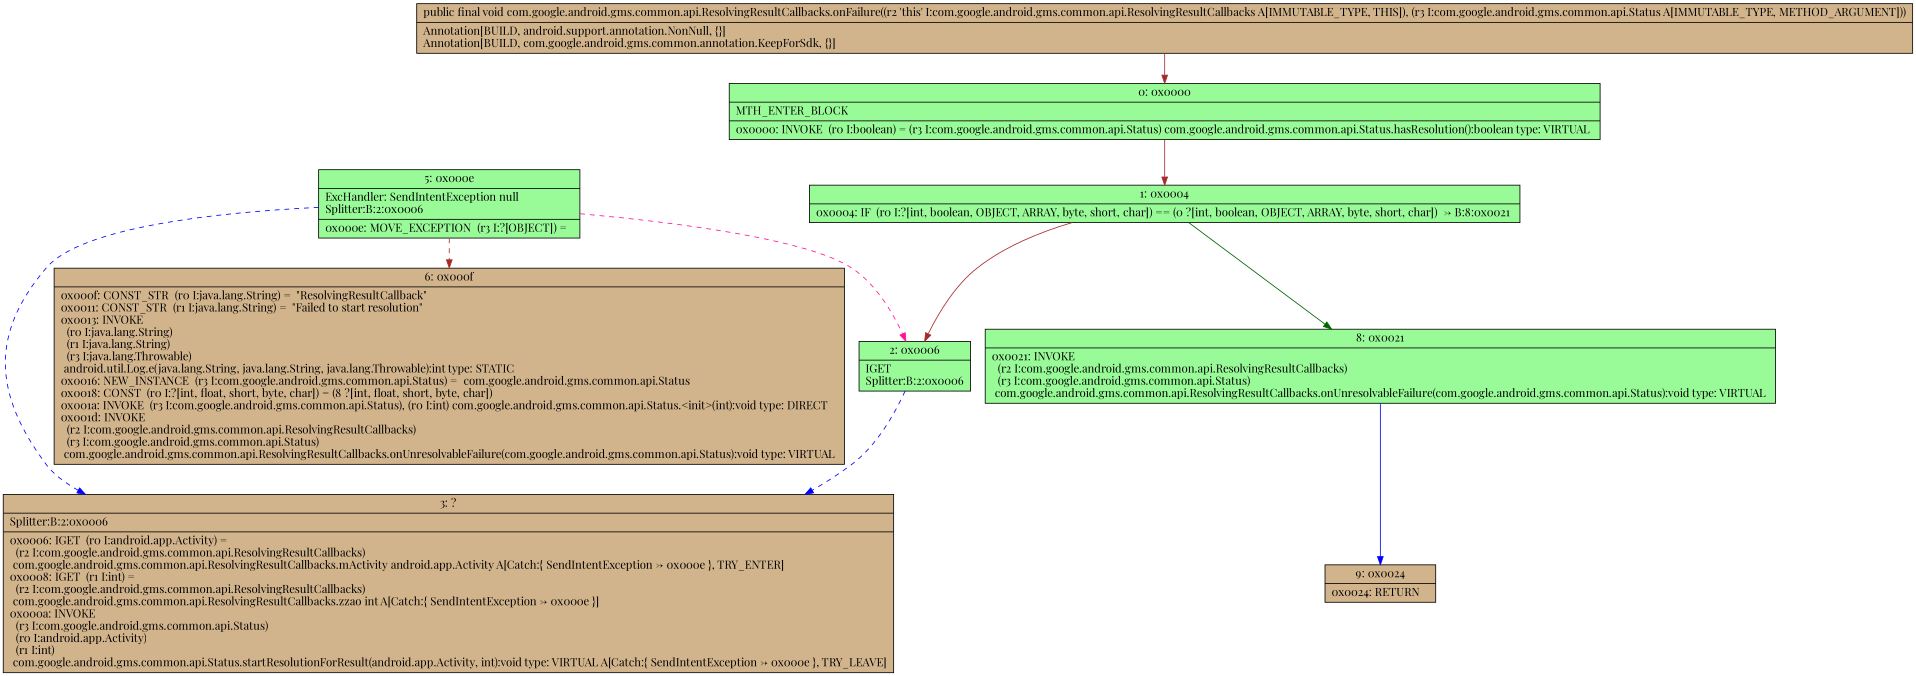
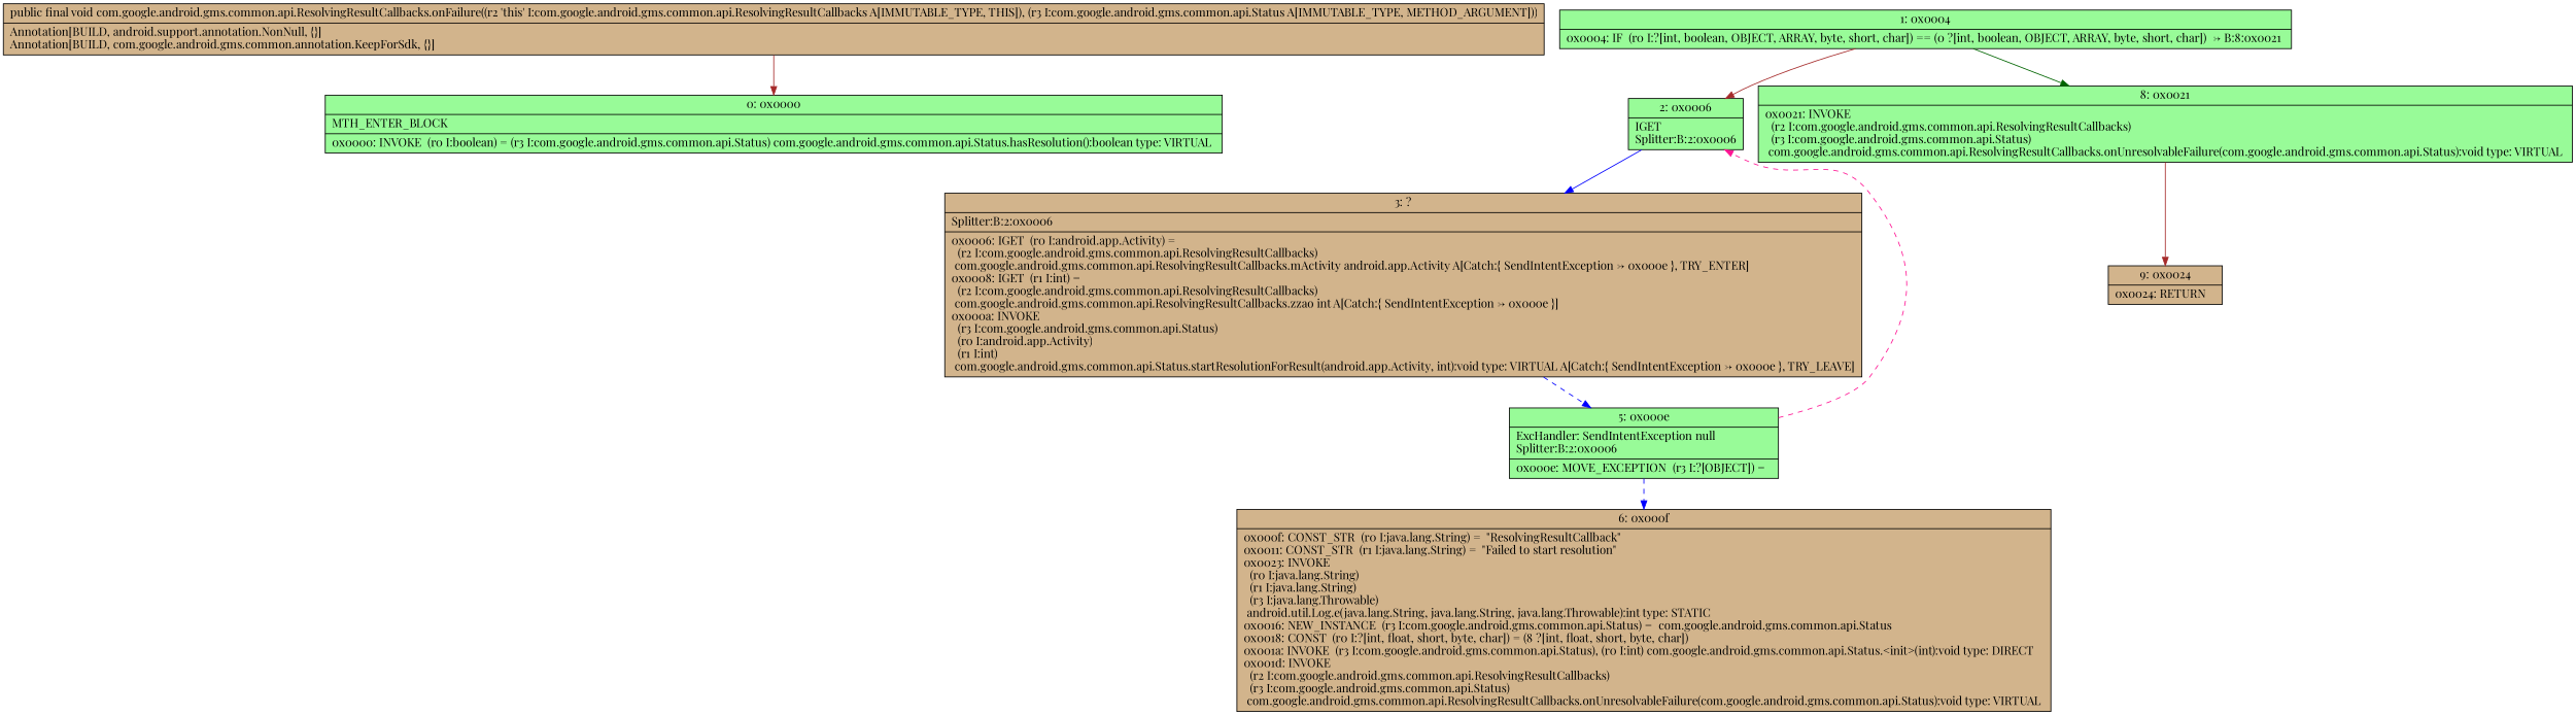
  digraph {
    fontname="Playfair Display"
    node [fillcolor=palegreen fontname="Playfair Display" shape=record style=filled]
    edge [color=brown fontname="Playfair Display" style=solid]
    n1 [label="{0\:\ 0x0000|MTH_ENTER_BLOCK\l|0x0000: INVOKE  (r0 I:boolean) = (r3 I:com.google.android.gms.common.api.Status) com.google.android.gms.common.api.Status.hasResolution():boolean type: VIRTUAL \l}"]
    n2 [label="{1\:\ 0x0004|0x0004: IF  (r0 I:?[int, boolean, OBJECT, ARRAY, byte, short, char]) == (0 ?[int, boolean, OBJECT, ARRAY, byte, short, char])  \-\> B:8:0x0021 \l}"]
    n3 [label="{2\:\ 0x0006|IGET\lSplitter:B:2:0x0006\l}"]
    n4 [label="{8\:\ 0x0021|0x0021: INVOKE  \l  (r2 I:com.google.android.gms.common.api.ResolvingResultCallbacks)\l  (r3 I:com.google.android.gms.common.api.Status)\l com.google.android.gms.common.api.ResolvingResultCallbacks.onUnresolvableFailure(com.google.android.gms.common.api.Status):void type: VIRTUAL \l}"]
    n5 [fillcolor=tan label="{3\:\ ?|Splitter:B:2:0x0006\l|0x0006: IGET  (r0 I:android.app.Activity) = \l  (r2 I:com.google.android.gms.common.api.ResolvingResultCallbacks)\l com.google.android.gms.common.api.ResolvingResultCallbacks.mActivity android.app.Activity A[Catch:\{ SendIntentException \-\> 0x000e \}, TRY_ENTER]\l0x0008: IGET  (r1 I:int) = \l  (r2 I:com.google.android.gms.common.api.ResolvingResultCallbacks)\l com.google.android.gms.common.api.ResolvingResultCallbacks.zzao int A[Catch:\{ SendIntentException \-\> 0x000e \}]\l0x000a: INVOKE  \l  (r3 I:com.google.android.gms.common.api.Status)\l  (r0 I:android.app.Activity)\l  (r1 I:int)\l com.google.android.gms.common.api.Status.startResolutionForResult(android.app.Activity, int):void type: VIRTUAL A[Catch:\{ SendIntentException \-\> 0x000e \}, TRY_LEAVE]\l}"]
    n6 [fillcolor=tan label="{9\:\ 0x0024|0x0024: RETURN   \l}"]
    n7 [label="{5\:\ 0x000e|ExcHandler: SendIntentException null\lSplitter:B:2:0x0006\l|0x000e: MOVE_EXCEPTION  (r3 I:?[OBJECT]) =  \l}"]
-   n8 [fillcolor=tan label="{6\:\ 0x000f|0x000f: CONST_STR  (r0 I:java.lang.String) =  \"ResolvingResultCallback\" \l0x0011: CONST_STR  (r1 I:java.lang.String) =  \"Failed to start resolution\" \l0x0013: INVOKE  \l  (r0 I:java.lang.String)\l  (r1 I:java.lang.String)\l  (r3 I:java.lang.Throwable)\l android.util.Log.e(java.lang.String, java.lang.String, java.lang.Throwable):int type: STATIC \l0x0016: NEW_INSTANCE  (r3 I:com.google.android.gms.common.api.Status) =  com.google.android.gms.common.api.Status \l0x0018: CONST  (r0 I:?[int, float, short, byte, char]) = (8 ?[int, float, short, byte, char]) \l0x001a: INVOKE  (r3 I:com.google.android.gms.common.api.Status), (r0 I:int) com.google.android.gms.common.api.Status.\<init\>(int):void type: DIRECT \l0x001d: INVOKE  \l  (r2 I:com.google.android.gms.common.api.ResolvingResultCallbacks)\l  (r3 I:com.google.android.gms.common.api.Status)\l com.google.android.gms.common.api.ResolvingResultCallbacks.onUnresolvableFailure(com.google.android.gms.common.api.Status):void type: VIRTUAL \l}"]
+   n8 [fillcolor=tan label="{6\:\ 0x000f|0x000f: CONST_STR  (r0 I:java.lang.String) =  \"ResolvingResultCallback\" \l0x0011: CONST_STR  (r1 I:java.lang.String) =  \"Failed to start resolution\" \l0x0023: INVOKE  \l  (r0 I:java.lang.String)\l  (r1 I:java.lang.String)\l  (r3 I:java.lang.Throwable)\l android.util.Log.e(java.lang.String, java.lang.String, java.lang.Throwable):int type: STATIC \l0x0016: NEW_INSTANCE  (r3 I:com.google.android.gms.common.api.Status) =  com.google.android.gms.common.api.Status \l0x0018: CONST  (r0 I:?[int, float, short, byte, char]) = (8 ?[int, float, short, byte, char]) \l0x001a: INVOKE  (r3 I:com.google.android.gms.common.api.Status), (r0 I:int) com.google.android.gms.common.api.Status.\<init\>(int):void type: DIRECT \l0x001d: INVOKE  \l  (r2 I:com.google.android.gms.common.api.ResolvingResultCallbacks)\l  (r3 I:com.google.android.gms.common.api.Status)\l com.google.android.gms.common.api.ResolvingResultCallbacks.onUnresolvableFailure(com.google.android.gms.common.api.Status):void type: VIRTUAL \l}"]
    n9 [fillcolor=tan label="{public final void com.google.android.gms.common.api.ResolvingResultCallbacks.onFailure((r2 'this' I:com.google.android.gms.common.api.ResolvingResultCallbacks A[IMMUTABLE_TYPE, THIS]), (r3 I:com.google.android.gms.common.api.Status A[IMMUTABLE_TYPE, METHOD_ARGUMENT]))  | Annotation[BUILD, android.support.annotation.NonNull, \{\}]\lAnnotation[BUILD, com.google.android.gms.common.annotation.KeepForSdk, \{\}]\l}"]
-   n1 -> n2
    n2 -> n3
    n2 -> n4 [color=darkgreen]
-   n3 -> n5 [color=blue style=dashed]
-   n4 -> n6 [color=blue]
-   n7 -> n5 [color=blue style=dashed]
+   n3 -> n5 [color=blue]
+   n4 -> n6
+   n5 -> n7 [color=blue style=dashed]
    n7 -> n3 [color=deeppink style=dashed]
-   n7 -> n8 [style=dashed]
+   n7 -> n8 [color=blue style=dashed]
    n9 -> n1
  }
